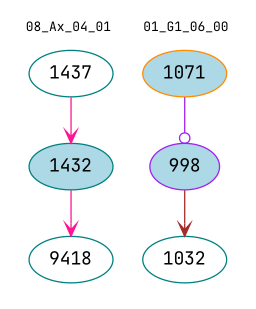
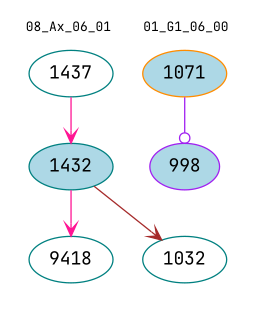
  digraph {
    fontname="JetBrains Mono"
    node [color=teal fillcolor=white fontname="JetBrains Mono" style=filled]
    edge [arrowhead=vee color=deeppink fontname="JetBrains Mono"]
    n1 [label=1437]
    n2 [fillcolor=lightblue label=1432]
    n3 [label=9418]
    n4 [color=darkorange fillcolor=lightblue label=1071]
    n5 [color=purple fillcolor=lightblue label=998]
    n6 [label=1032]
    subgraph cluster_1 {
      color=white
      fontsize=10
-     label="08_Ax_04_01"
+     label="08_Ax_06_01"
      n1
      n2
      n3
    }
    subgraph cluster_2 {
      color=white
      fontsize=10
      label="01_G1_06_00"
      n4
      n5
      n6
    }
    n1 -> n2
    n2 -> n3
    n4 -> n5 [arrowhead=odot color=purple]
-   n5 -> n6 [color=brown]
+   n2 -> n6 [color=brown]
  }
